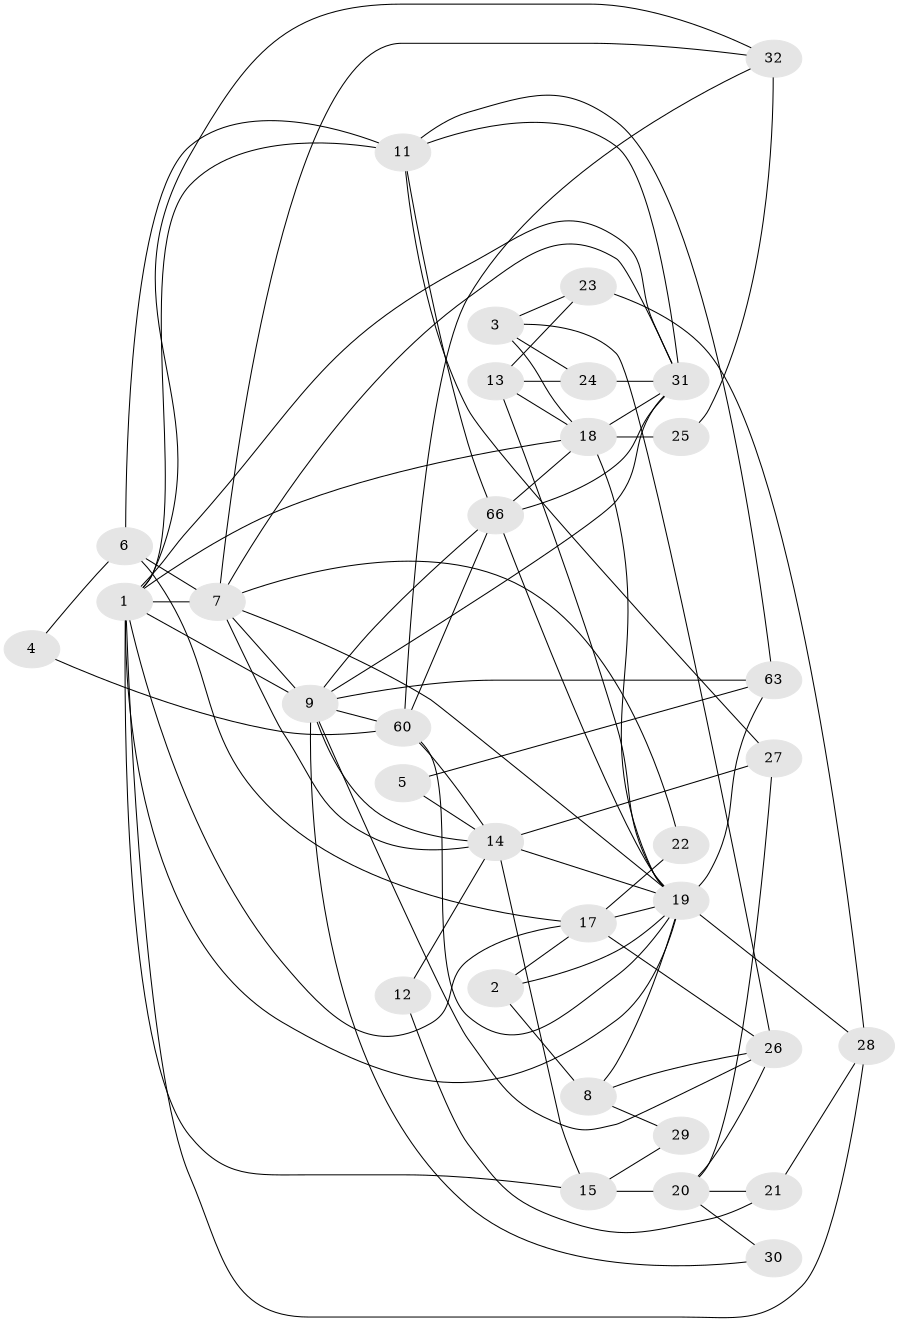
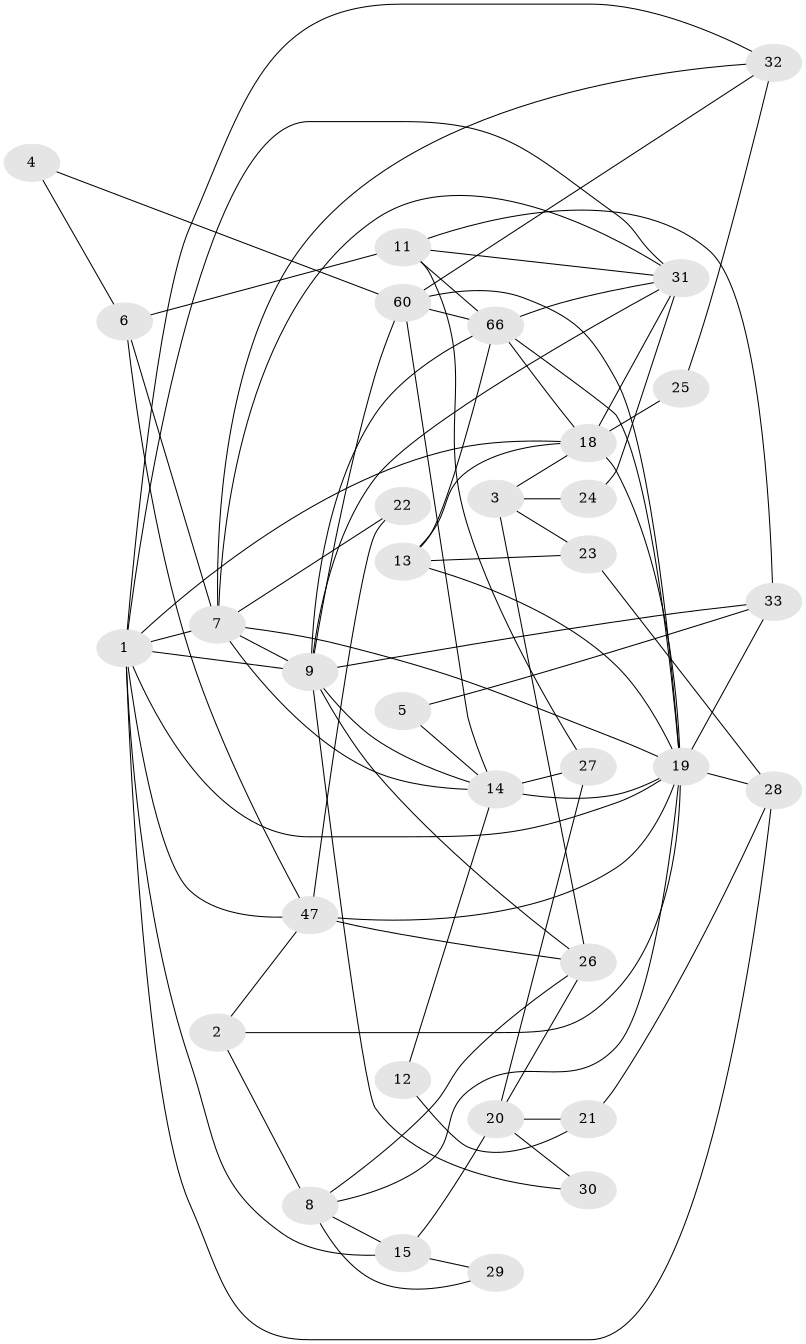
  graph {
    rankdir=LR
    node [color=gray90 style=filled]
    edge [weight=1.0]
    1
    7
    9
    11
    15
-   17
+   17 [label=47]
    18
    19
    28
    31
    32
    14
    22
    26
    n15 [label=60]
-   33 [label=63]
+   33
    n17 [label=66]
    30
    27
    29
    20
    25
    2
    8
    3
    23
    24
    13
    4
    6
    5
    12
    21
    1 -- 7 [weight=2.0]
    1 -- 9
-   1 -- 11 [weight=3.0]
    1 -- 15
    1 -- 17
    1 -- 18
    1 -- 19
    1 -- 28
    1 -- 31
    1 -- 32
    7 -- 9
    7 -- 19 [weight=2.0]
    7 -- 31
    7 -- 32
    7 -- 14
    7 -- 22
    9 -- 31
    9 -- 14
    9 -- 26
    9 -- n15
    9 -- 33
    9 -- n17
    9 -- 30
    11 -- 31
    11 -- 33 [weight=2.0]
    11 -- n17 [weight=2.0]
    11 -- 27
    15 -- 29
    15 -- 20
    17 -- 19
    17 -- 22
    17 -- 26
    18 -- 19
    18 -- 31
    18 -- 25
    19 -- 28
    19 -- 33
-   14 -- 15
+   8 -- 15
    14 -- 19
    14 -- 27
    n15 -- 19
    n15 -- 32
    n15 -- 14
    n15 -- n17
    n17 -- 18
    n17 -- 19 [weight=4.0]
    n17 -- 31
    20 -- 26
    20 -- 30
    20 -- 27
    20 -- 21
    25 -- 32
    2 -- 17
    2 -- 19 [weight=3.0]
    2 -- 8
    8 -- 19
    8 -- 26
    8 -- 29
    3 -- 18 [weight=2.0]
    3 -- 26
    3 -- 23
    3 -- 24
    23 -- 28
    24 -- 31
    13 -- 18
    13 -- 19 [weight=2.0]
-   13 -- 24 [weight=2.0]
+   13 -- n17 [weight=2.0]
    13 -- 23
    4 -- n15
    4 -- 6
    6 -- 7
    6 -- 11
    6 -- 17
    5 -- 14
    5 -- 33
    12 -- 14
    12 -- 21
    21 -- 28
  }
